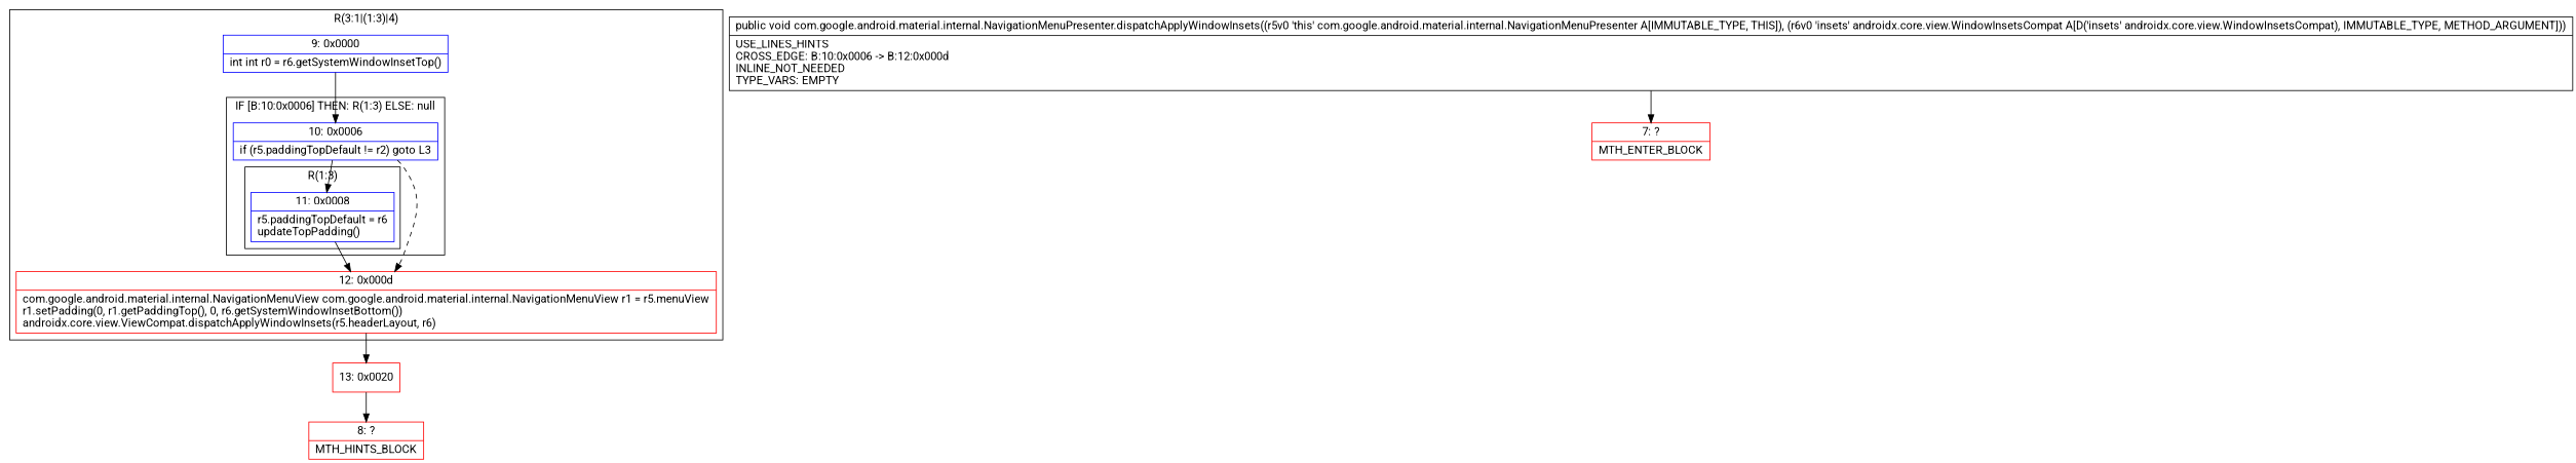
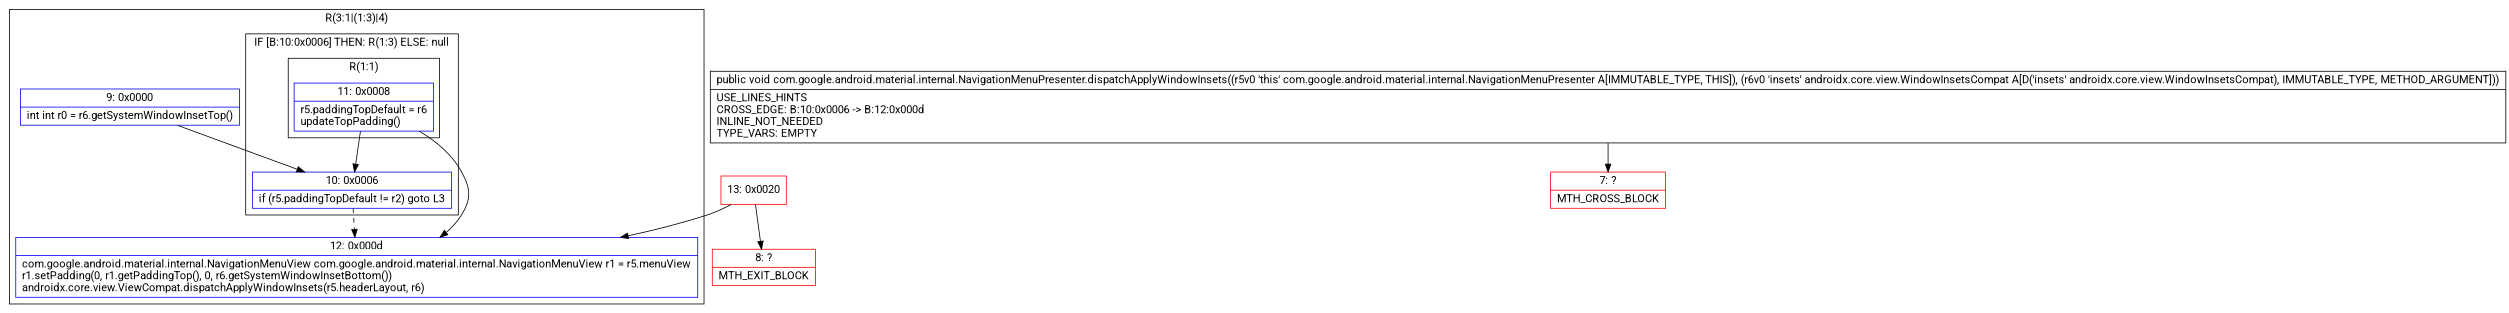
  digraph {
    fontname=Roboto
    node [color=blue fontname=Roboto shape=record]
    edge [fontname=Roboto]
    n1 [label="{11\:\ 0x0008|r5.paddingTopDefault = r6\lupdateTopPadding()\l}"]
    n2 [label="{10\:\ 0x0006|if (r5.paddingTopDefault != r2) goto L3\l}"]
    n3 [label="{9\:\ 0x0000|int int r0 = r6.getSystemWindowInsetTop()\l}"]
-   n4 [color=red label="{12\:\ 0x000d|com.google.android.material.internal.NavigationMenuView com.google.android.material.internal.NavigationMenuView r1 = r5.menuView\lr1.setPadding(0, r1.getPaddingTop(), 0, r6.getSystemWindowInsetBottom())\landroidx.core.view.ViewCompat.dispatchApplyWindowInsets(r5.headerLayout, r6)\l}"]
+   n4 [label="{12\:\ 0x000d|com.google.android.material.internal.NavigationMenuView com.google.android.material.internal.NavigationMenuView r1 = r5.menuView\lr1.setPadding(0, r1.getPaddingTop(), 0, r6.getSystemWindowInsetBottom())\landroidx.core.view.ViewCompat.dispatchApplyWindowInsets(r5.headerLayout, r6)\l}"]
    n5 [color=red label="{13\:\ 0x0020}"]
-   n6 [color=red label="{8\:\ ?|MTH_HINTS_BLOCK\l}"]
-   n7 [color=red label="{7\:\ ?|MTH_ENTER_BLOCK\l}"]
+   n6 [color=red label="{8\:\ ?|MTH_EXIT_BLOCK\l}"]
+   n7 [color=red label="{7\:\ ?|MTH_CROSS_BLOCK\l}"]
    n8 [label="{public void com.google.android.material.internal.NavigationMenuPresenter.dispatchApplyWindowInsets((r5v0 'this' com.google.android.material.internal.NavigationMenuPresenter A[IMMUTABLE_TYPE, THIS]), (r6v0 'insets' androidx.core.view.WindowInsetsCompat A[D('insets' androidx.core.view.WindowInsetsCompat), IMMUTABLE_TYPE, METHOD_ARGUMENT]))  | USE_LINES_HINTS\lCROSS_EDGE: B:10:0x0006 \-\> B:12:0x000d\lINLINE_NOT_NEEDED\lTYPE_VARS: EMPTY\l}" color=""]
    subgraph cluster_1 {
      label="R(3:1|(1:3)|4)"
      n3
      n4
      subgraph cluster_2 {
        label="IF [B:10:0x0006] THEN: R(1:3) ELSE: null"
        n2
        subgraph cluster_3 {
-         label="R(1:3)"
+         label="R(1:1)"
          n1
        }
      }
    }
    n1 -> n4
-   n2 -> n1
+   n1 -> n2
    n2 -> n4 [style=dashed]
    n3 -> n2
-   n4 -> n5
+   n5 -> n4
    n5 -> n6
    n8 -> n7
  }
